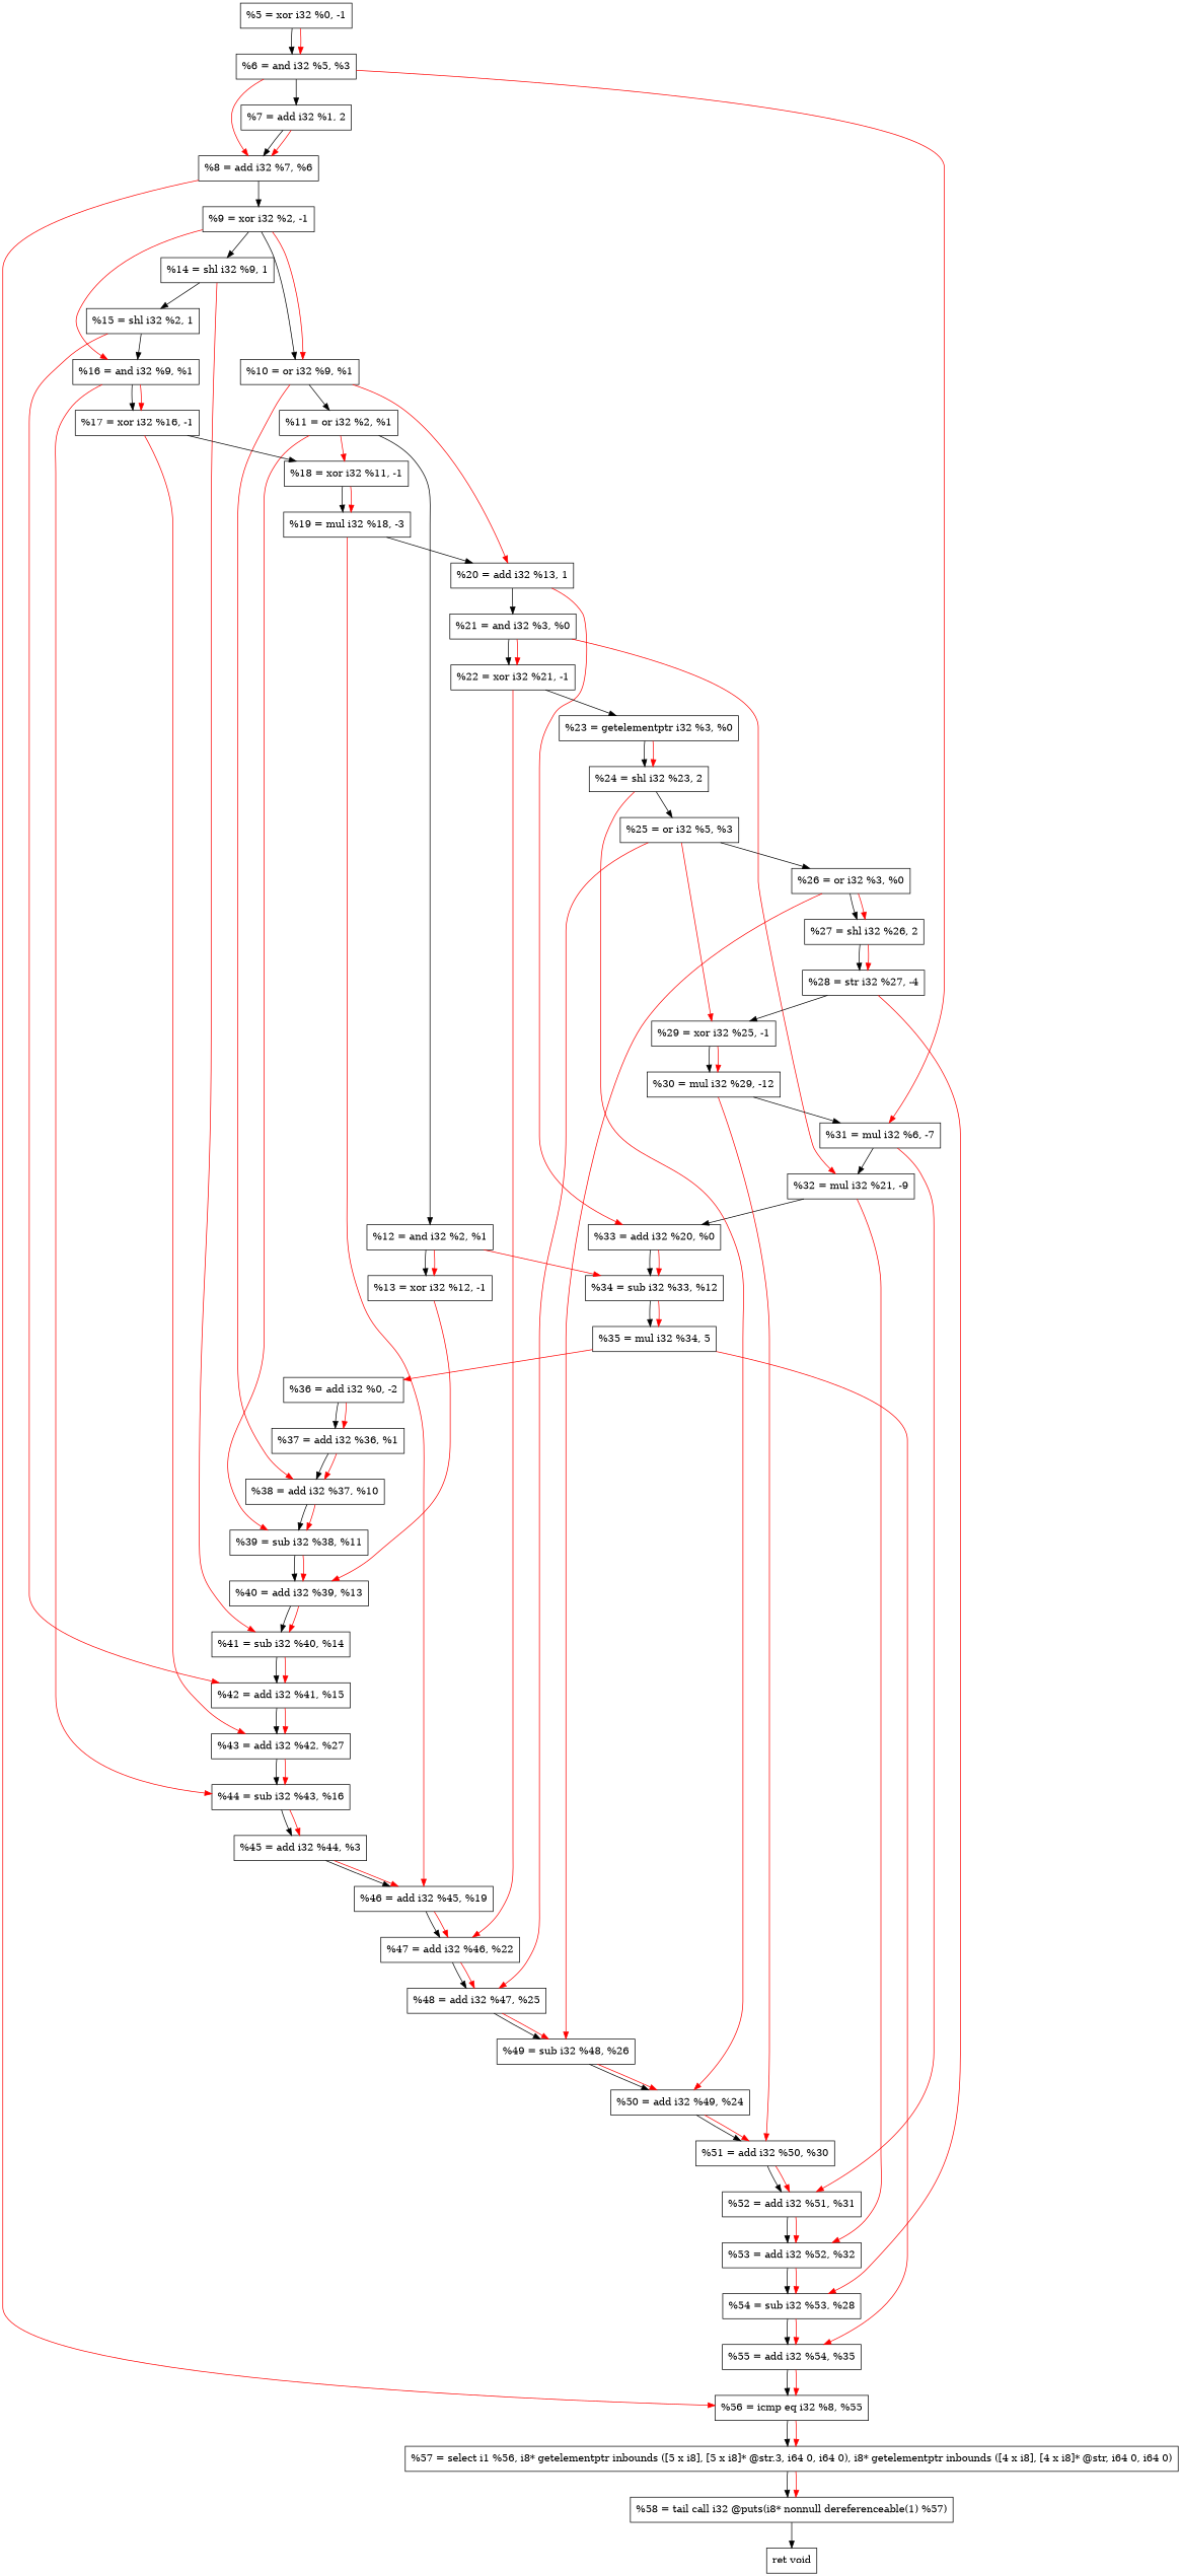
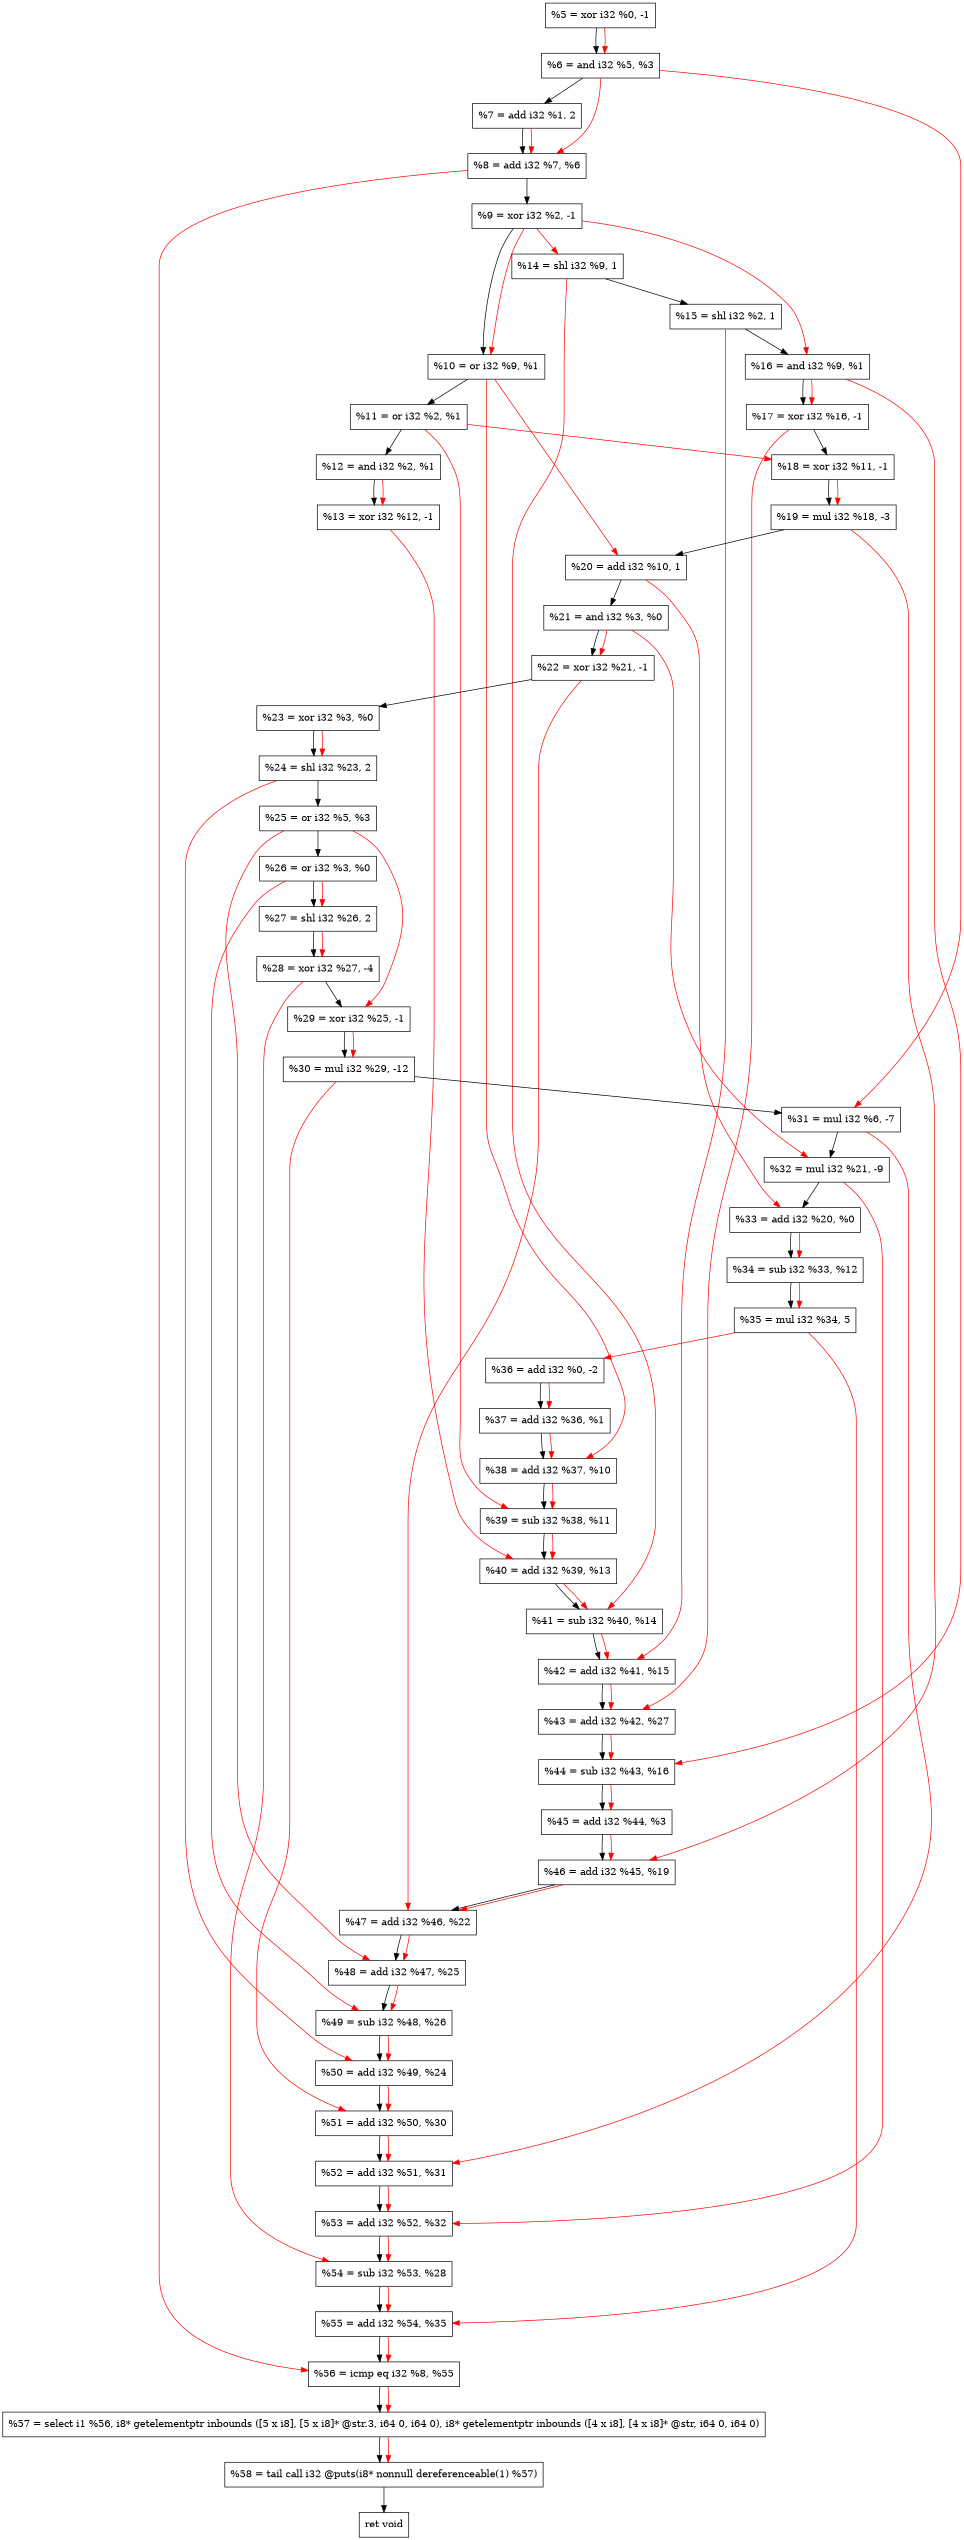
  digraph {
    node [shape=record]
    edge [color=red]
    n1 [label="  %5 = xor i32 %0, -1"]
    n2 [label="  %6 = and i32 %5, %3"]
    n3 [label="  %7 = add i32 %1, 2"]
    n4 [label="  %8 = add i32 %7, %6"]
    n5 [label="  %31 = mul i32 %6, -7"]
    n6 [label="  %25 = or i32 %5, %3"]
    n7 [label="  %26 = or i32 %3, %0"]
    n8 [label="  %29 = xor i32 %25, -1"]
    n9 [label="  %48 = add i32 %47, %25"]
    n10 [label="  %9 = xor i32 %2, -1"]
    n11 [label="  %56 = icmp eq i32 %8, %55"]
    n12 [label="  %32 = mul i32 %21, -9"]
    n13 [label="  %52 = add i32 %51, %31"]
    n14 [label="  %10 = or i32 %9, %1"]
    n15 [label="  %14 = shl i32 %9, 1"]
    n16 [label="  %16 = and i32 %9, %1"]
    n17 [label="  %57 = select i1 %56, i8* getelementptr inbounds ([5 x i8], [5 x i8]* @str.3, i64 0, i64 0), i8* getelementptr inbounds ([4 x i8], [4 x i8]* @str, i64 0, i64 0)"]
    n18 [label="  %11 = or i32 %2, %1"]
-   n19 [label="%20 = add i32 %13, 1"]
+   n19 [label="  %20 = add i32 %10, 1"]
    n20 [label="  %38 = add i32 %37, %10"]
    n21 [label="  %15 = shl i32 %2, 1"]
    n22 [label="  %41 = sub i32 %40, %14"]
    n23 [label="  %17 = xor i32 %16, -1"]
    n24 [label="  %44 = sub i32 %43, %16"]
    n25 [label="  %12 = and i32 %2, %1"]
    n26 [label="  %18 = xor i32 %11, -1"]
    n27 [label="  %39 = sub i32 %38, %11"]
    n28 [label="  %21 = and i32 %3, %0"]
    n29 [label="  %33 = add i32 %20, %0"]
    n30 [label="  %13 = xor i32 %12, -1"]
    n31 [label="  %34 = sub i32 %33, %12"]
    n32 [label="  %19 = mul i32 %18, -3"]
    n33 [label="  %40 = add i32 %39, %13"]
    n34 [label="  %35 = mul i32 %34, 5"]
    n35 [label="  %42 = add i32 %41, %15"]
    n36 [label="%43 = add i32 %42, %27"]
    n37 [label="  %45 = add i32 %44, %3"]
    n38 [label="  %46 = add i32 %45, %19"]
    n39 [label="  %47 = add i32 %46, %22"]
    n40 [label="  %22 = xor i32 %21, -1"]
-   n41 [label="%23 = getelementptr i32 %3, %0"]
+   n41 [label="  %23 = xor i32 %3, %0"]
    n42 [label="  %53 = add i32 %52, %32"]
    n43 [label="  %24 = shl i32 %23, 2"]
    n44 [label="  %50 = add i32 %49, %24"]
    n45 [label="  %51 = add i32 %50, %30"]
    n46 [label="  %27 = shl i32 %26, 2"]
    n47 [label="  %49 = sub i32 %48, %26"]
    n48 [label="  %30 = mul i32 %29, -12"]
-   n49 [label="%28 = str i32 %27, -4"]
+   n49 [label="  %28 = xor i32 %27, -4"]
    n50 [label="  %54 = sub i32 %53, %28"]
    n51 [label="  %55 = add i32 %54, %35"]
    n52 [label="  %36 = add i32 %0, -2"]
    n53 [label="  %37 = add i32 %36, %1"]
    n54 [label="  %58 = tail call i32 @puts(i8* nonnull dereferenceable(1) %57)"]
    n55 [label="  ret void"]
    n1 -> n2 [color=""]
    n1 -> n2
    n2 -> n3 [color=""]
    n2 -> n4
    n2 -> n5
    n3 -> n4 [color=""]
    n3 -> n4
    n4 -> n10 [color=""]
    n4 -> n11
    n5 -> n12 [color=""]
    n5 -> n13
    n6 -> n7 [color=""]
    n6 -> n8
    n6 -> n9
    n7 -> n46 [color=""]
    n7 -> n46
    n7 -> n47
    n8 -> n48 [color=""]
    n8 -> n48
    n9 -> n47 [color=""]
    n9 -> n47
    n10 -> n14 [color=""]
    n10 -> n14
-   n10 -> n15 [color=black]
+   n10 -> n15
    n10 -> n16
    n11 -> n17 [color=""]
    n11 -> n17
    n12 -> n29 [color=""]
    n12 -> n42
    n13 -> n42 [color=""]
    n13 -> n42
    n14 -> n18 [color=""]
    n14 -> n19
    n14 -> n20
    n15 -> n21 [color=""]
    n15 -> n22
    n16 -> n23 [color=""]
    n16 -> n23
    n16 -> n24
    n17 -> n54 [color=""]
    n17 -> n54
    n18 -> n25 [color=""]
    n18 -> n26
    n18 -> n27
    n19 -> n28 [color=""]
    n19 -> n29
    n20 -> n27 [color=""]
    n20 -> n27
    n21 -> n16 [color=""]
    n21 -> n35
    n22 -> n35 [color=""]
    n22 -> n35
    n23 -> n26 [color=""]
    n23 -> n36
    n24 -> n37 [color=""]
    n24 -> n37
    n25 -> n30 [color=""]
    n25 -> n30
-   n25 -> n31
    n26 -> n32 [color=""]
    n26 -> n32
    n27 -> n33 [color=""]
    n27 -> n33
    n28 -> n12
    n28 -> n40 [color=""]
    n28 -> n40
    n29 -> n31 [color=""]
    n29 -> n31
    n30 -> n33
    n31 -> n34 [color=""]
    n31 -> n34
    n32 -> n19 [color=""]
    n32 -> n38
    n33 -> n22 [color=""]
    n33 -> n22
    n34 -> n51
    n34 -> n52
    n35 -> n36 [color=""]
    n35 -> n36
    n36 -> n24 [color=""]
    n36 -> n24
    n37 -> n38 [color=""]
    n37 -> n38
    n38 -> n39 [color=""]
    n38 -> n39
    n39 -> n9 [color=""]
    n39 -> n9
    n40 -> n39
    n40 -> n41 [color=""]
    n41 -> n43 [color=""]
    n41 -> n43
    n42 -> n50 [color=""]
    n42 -> n50
    n43 -> n6 [color=""]
    n43 -> n44
    n44 -> n45 [color=""]
    n44 -> n45
    n45 -> n13 [color=""]
    n45 -> n13
    n46 -> n49 [color=""]
    n46 -> n49
    n47 -> n44 [color=""]
    n47 -> n44
    n48 -> n5 [color=""]
    n48 -> n45
    n49 -> n8 [color=""]
    n49 -> n50
    n50 -> n51 [color=""]
    n50 -> n51
    n51 -> n11 [color=""]
    n51 -> n11
    n52 -> n53 [color=""]
    n52 -> n53
    n53 -> n20 [color=""]
    n53 -> n20
    n54 -> n55 [color=""]
  }
